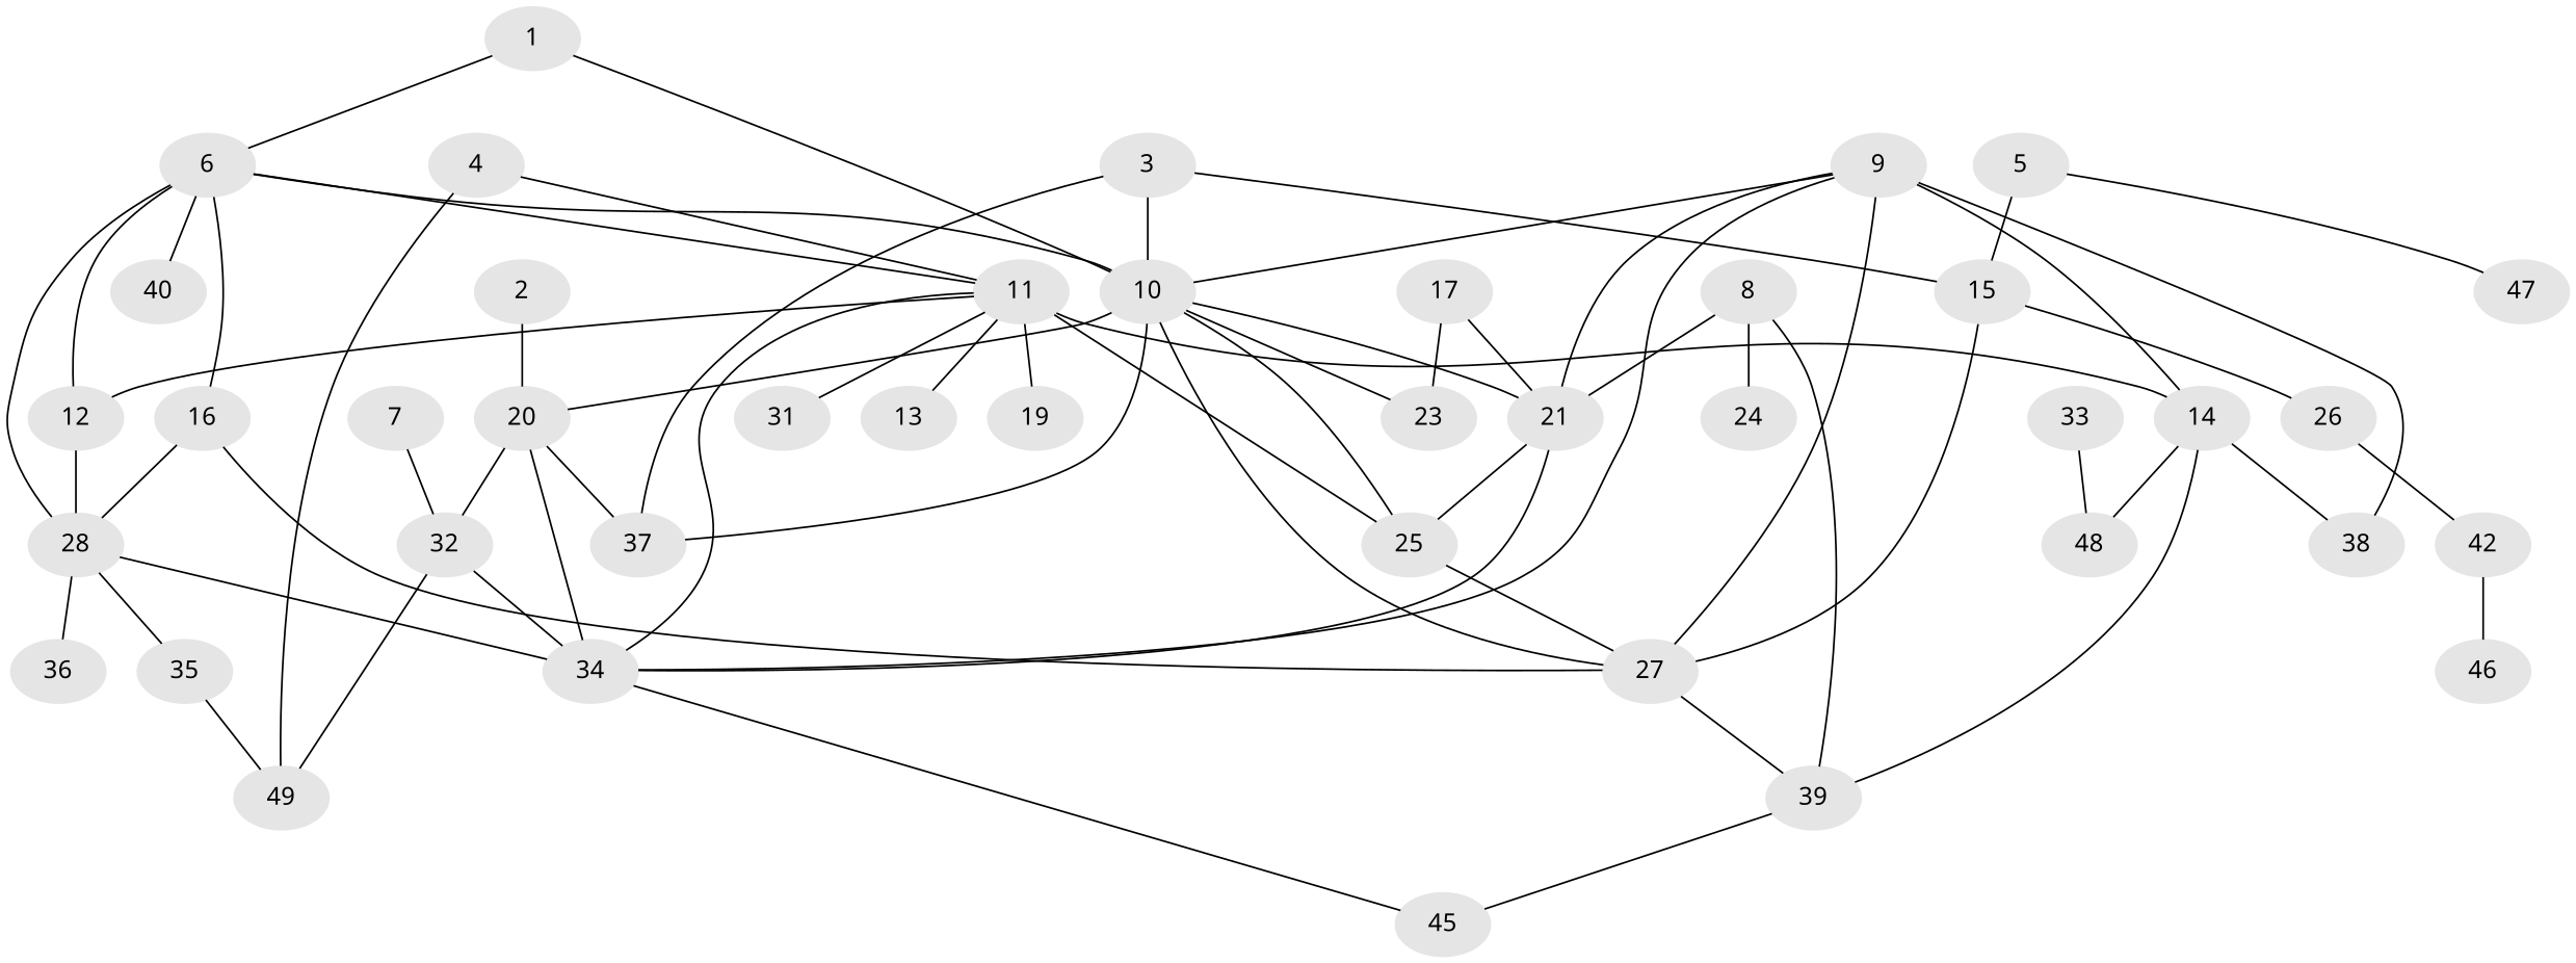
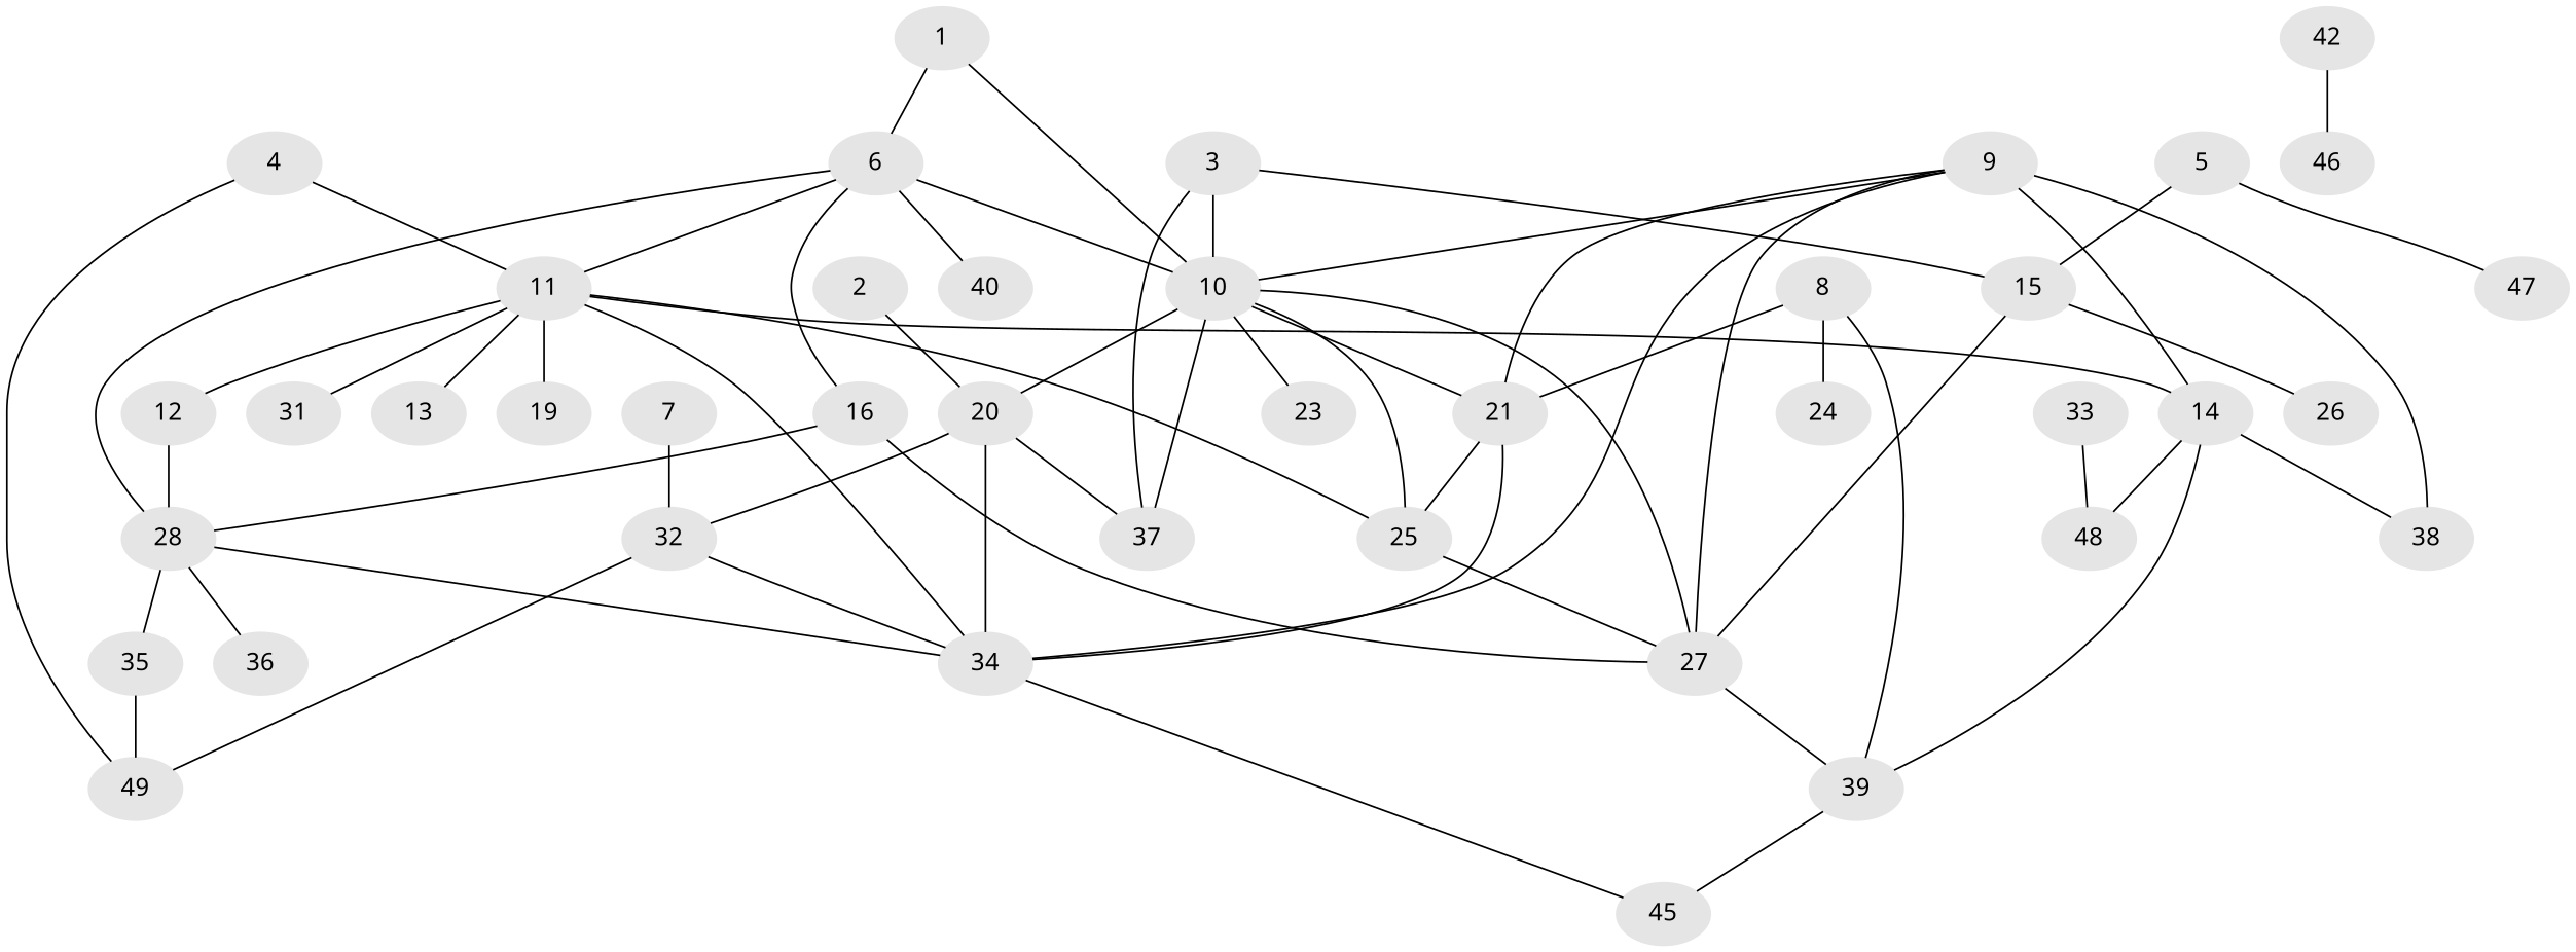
  graph {
    fontname="Noto Sans"
    node [color=gray90 fontname="Noto Sans" style=filled]
    edge [fontname="Noto Sans" weight=1.0]
    1
    6
    10
    11
    12
    16
    28
    40
    20
    37
    21
    27
    23
    25
    2
    32
    34
    3
    15
    26
    4
    49
    14
    13
    19
    31
    5
    47
    35
    36
    7
    8
    24
    39
    45
    9
    38
    48
-   17
    42
    46
    33
    1 -- 6
    1 -- 10
    6 -- 10 [weight=2.0]
    6 -- 11
-   6 -- 12 [weight=2.0]
    6 -- 16
    6 -- 28 [weight=2.0]
    6 -- 40
    10 -- 20
    10 -- 37 [weight=2.0]
    10 -- 21
    10 -- 27
    10 -- 23
    10 -- 25
    11 -- 12
    11 -- 25 [weight=2.0]
    11 -- 34
    11 -- 14 [weight=2.0]
    11 -- 13
    11 -- 19 [weight=3.0]
    11 -- 31
    12 -- 28
    16 -- 28
    16 -- 27
    28 -- 34
    28 -- 35
    28 -- 36
    20 -- 37
    20 -- 32
    20 -- 34 [weight=2.0]
    21 -- 25 [weight=2.0]
    21 -- 34
    27 -- 39
    25 -- 27
    2 -- 20
    32 -- 34
    32 -- 49
    34 -- 45
    3 -- 10
    3 -- 37
    3 -- 15
    15 -- 27
    15 -- 26
-   26 -- 42
    4 -- 11
    4 -- 49
    14 -- 39
    14 -- 38
    14 -- 48
    5 -- 15
    5 -- 47
    35 -- 49
    7 -- 32
    8 -- 21
    8 -- 24
    8 -- 39
    39 -- 45
    9 -- 10
    9 -- 21
    9 -- 27
    9 -- 34
    9 -- 14 [weight=2.0]
    9 -- 38 [weight=2.0]
-   17 -- 21
-   17 -- 23
    42 -- 46
    33 -- 48
  }
